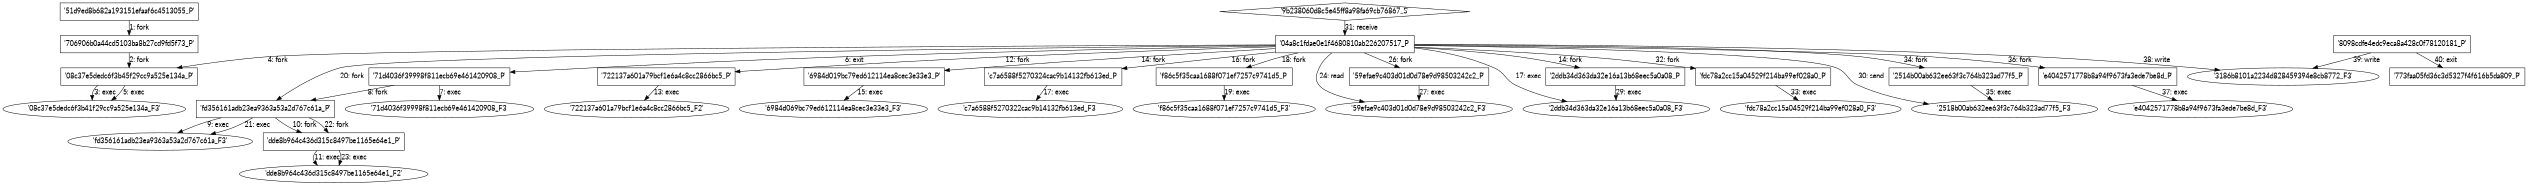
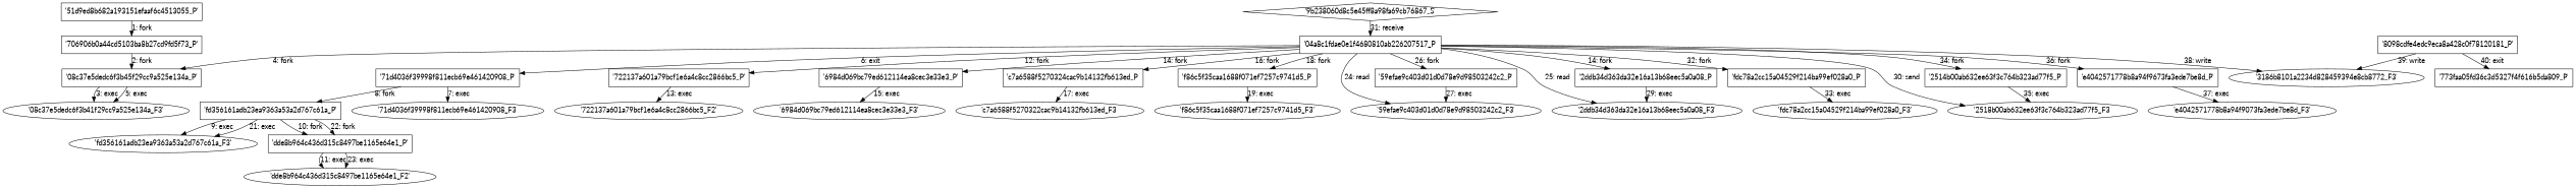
  digraph {
    engine=neato
    fixedsize=false
    fontname=Lato
    fontsize=10
    nodesep=0.3
    rankdir=TB
    ranksep=0
    splines=true
    node [fontname=Lato node_type=Process shape=box]
    edge [fontname=Lato]
    "'706906b0a44cd5103ba8b27cd9fd5f73_P'"
    "'08c37e5dedc6f3b45f29cc9a525e134a_P'"
    "'51d9ed8b682a193151efaaf6c4513055_P'"
    n4 [label="'08c37e5dedc6f3b41f29cc9a525e134a_F3'" node_type=File shape=ellipse]
    "'04a8c1fdae0e1f4680810ab226207517_P'"
    "'71d4036f39998f811ecb69e461420908_P'"
    "'fd356161adb23ea9363a53a2d767c61a_P'"
    "'722137a601a79bcf1e6a4c8cc2866bc5_P'"
-   "'6984d069bc79ed612114ea8cec3e33e3_P'" [label="'6984d019bc79ed612114ea8cec3e33e3_P'"]
+   "'6984d069bc79ed612114ea8cec3e33e3_P'"
    "'c7a6588f5270324cac9b14132fb613ed_P'"
    "'f86c5f35caa1688f071ef7257c9741d5_P'"
    "'59efae9c403d01d0d78e9d98503242c2_F3'" [node_type=File shape=ellipse]
    "'2ddb34d363da32e16a13b68eec5a0a08_F3'" [node_type=File shape=ellipse]
    "'59efae9c403d01d0d78e9d98503242c2_P'"
    "'2ddb34d363da32e16a13b68eec5a0a08_P'"
    "'fdc78a2cc15a04529f214ba99ef028a0_P'"
    n17 [label="'2514b00ab632ee63f3c764b323ad77f5_P'"]
    "'e4042571778b8a94f9673fa3ede7be8d_P'"
    "'3186b8101a2234d828459394e8cb8772_F3'" [node_type=file shape=ellipse]
    "'2518b00ab632ee63f3c764b323ad77f5_F3'" [node_type=File shape=ellipse]
    "'71d4036f39998f811ecb69e461420908_F3'" [node_type=File shape=ellipse]
    "'fd356161adb23ea9363a53a2d767c61a_F3'" [node_type=File shape=ellipse]
    "'dde8b964c436d315c8497be1165e64e1_P'"
    "'722137a601a79bcf1e6a4c8cc2866bc5_F2'" [node_type=File shape=ellipse]
    "'6984d069bc79ed612114ea8cec3e33e3_F3'" [node_type=File shape=ellipse]
    n26 [label="'c7a6588f5270322cac9b14132fb613ed_F3'" node_type=File shape=ellipse]
    "'f86c5f35caa1688f071ef7257c9741d5_F3'" [node_type=File shape=ellipse]
    "'9b238060d8c5e45ff8a98fa69cb76867_S'" [node_type=Socket shape=diamond]
    "'fdc78a2cc15a04529f214ba99ef028a0_F3'" [node_type=File shape=ellipse]
-   "'e4042571778b8a94f9673fa3ede7be8d_F3'" [node_type=File shape=ellipse]
+   "'e4042571778b8a94f9673fa3ede7be8d_F3'" [node_type=File shape=ellipse label="'e4042571778b8a94f9073fa3ede7be8d_F3'"]
    "'dde8b964c436d315c8497be1165e64e1_F2'" [node_type=File shape=ellipse]
    "'8098cdfe4edc9eca8a428c0f78120181_P'"
    "'773faa05fd36c3d5327f4f616b5da809_P'"
    "'706906b0a44cd5103ba8b27cd9fd5f73_P'" -> "'08c37e5dedc6f3b45f29cc9a525e134a_P'" [label="2: fork"]
    "'08c37e5dedc6f3b45f29cc9a525e134a_P'" -> n4 [label="3: exec"]
    "'08c37e5dedc6f3b45f29cc9a525e134a_P'" -> n4 [label="5: exec"]
    "'51d9ed8b682a193151efaaf6c4513055_P'" -> "'706906b0a44cd5103ba8b27cd9fd5f73_P'" [label="1: fork"]
    "'04a8c1fdae0e1f4680810ab226207517_P'" -> "'08c37e5dedc6f3b45f29cc9a525e134a_P'" [label="4: fork"]
    "'04a8c1fdae0e1f4680810ab226207517_P'" -> "'71d4036f39998f811ecb69e461420908_P'" [label="6: exit"]
-   "'04a8c1fdae0e1f4680810ab226207517_P'" -> "'fd356161adb23ea9363a53a2d767c61a_P'" [label="20: fork"]
    "'04a8c1fdae0e1f4680810ab226207517_P'" -> "'722137a601a79bcf1e6a4c8cc2866bc5_P'" [label="12: fork"]
    "'04a8c1fdae0e1f4680810ab226207517_P'" -> "'6984d069bc79ed612114ea8cec3e33e3_P'" [label="14: fork"]
    "'04a8c1fdae0e1f4680810ab226207517_P'" -> "'c7a6588f5270324cac9b14132fb613ed_P'" [label="16: fork"]
    "'04a8c1fdae0e1f4680810ab226207517_P'" -> "'f86c5f35caa1688f071ef7257c9741d5_P'" [label="18: fork"]
    "'04a8c1fdae0e1f4680810ab226207517_P'" -> "'59efae9c403d01d0d78e9d98503242c2_F3'" [label="24: read"]
-   "'04a8c1fdae0e1f4680810ab226207517_P'" -> "'2ddb34d363da32e16a13b68eec5a0a08_F3'" [label="17: exec"]
+   "'04a8c1fdae0e1f4680810ab226207517_P'" -> "'2ddb34d363da32e16a13b68eec5a0a08_F3'" [label="25: read"]
    "'04a8c1fdae0e1f4680810ab226207517_P'" -> "'59efae9c403d01d0d78e9d98503242c2_P'" [label="26: fork"]
    "'04a8c1fdae0e1f4680810ab226207517_P'" -> "'2ddb34d363da32e16a13b68eec5a0a08_P'" [label="14: fork"]
    "'04a8c1fdae0e1f4680810ab226207517_P'" -> "'fdc78a2cc15a04529f214ba99ef028a0_P'" [label="32: fork"]
    "'04a8c1fdae0e1f4680810ab226207517_P'" -> n17 [label="34: fork"]
    "'04a8c1fdae0e1f4680810ab226207517_P'" -> "'e4042571778b8a94f9673fa3ede7be8d_P'" [label="36: fork"]
    "'04a8c1fdae0e1f4680810ab226207517_P'" -> "'3186b8101a2234d828459394e8cb8772_F3'" [label="38: write"]
    "'04a8c1fdae0e1f4680810ab226207517_P'" -> "'2518b00ab632ee63f3c764b323ad77f5_F3'" [label="30: send"]
    "'71d4036f39998f811ecb69e461420908_P'" -> "'fd356161adb23ea9363a53a2d767c61a_P'" [label="8: fork"]
    "'71d4036f39998f811ecb69e461420908_P'" -> "'71d4036f39998f811ecb69e461420908_F3'" [label="7: exec"]
    "'fd356161adb23ea9363a53a2d767c61a_P'" -> "'fd356161adb23ea9363a53a2d767c61a_F3'" [label="9: exec"]
    "'fd356161adb23ea9363a53a2d767c61a_P'" -> "'fd356161adb23ea9363a53a2d767c61a_F3'" [label="21: exec"]
    "'fd356161adb23ea9363a53a2d767c61a_P'" -> "'dde8b964c436d315c8497be1165e64e1_P'" [label="10: fork"]
    "'fd356161adb23ea9363a53a2d767c61a_P'" -> "'dde8b964c436d315c8497be1165e64e1_P'" [label="22: fork"]
    "'722137a601a79bcf1e6a4c8cc2866bc5_P'" -> "'722137a601a79bcf1e6a4c8cc2866bc5_F2'" [label="13: exec"]
    "'6984d069bc79ed612114ea8cec3e33e3_P'" -> "'6984d069bc79ed612114ea8cec3e33e3_F3'" [label="15: exec"]
    "'c7a6588f5270324cac9b14132fb613ed_P'" -> n26 [label="17: exec"]
    "'f86c5f35caa1688f071ef7257c9741d5_P'" -> "'f86c5f35caa1688f071ef7257c9741d5_F3'" [label="19: exec"]
    "'59efae9c403d01d0d78e9d98503242c2_P'" -> "'59efae9c403d01d0d78e9d98503242c2_F3'" [label="27: exec"]
    "'2ddb34d363da32e16a13b68eec5a0a08_P'" -> "'2ddb34d363da32e16a13b68eec5a0a08_F3'" [label="29: exec"]
    "'fdc78a2cc15a04529f214ba99ef028a0_P'" -> "'fdc78a2cc15a04529f214ba99ef028a0_F3'" [label="33: exec"]
    n17 -> "'2518b00ab632ee63f3c764b323ad77f5_F3'" [label="35: exec"]
    "'e4042571778b8a94f9673fa3ede7be8d_P'" -> "'e4042571778b8a94f9673fa3ede7be8d_F3'" [label="37: exec"]
    "'dde8b964c436d315c8497be1165e64e1_P'" -> "'dde8b964c436d315c8497be1165e64e1_F2'" [label="11: exec"]
    "'dde8b964c436d315c8497be1165e64e1_P'" -> "'dde8b964c436d315c8497be1165e64e1_F2'" [label="23: exec"]
    "'9b238060d8c5e45ff8a98fa69cb76867_S'" -> "'04a8c1fdae0e1f4680810ab226207517_P'" [label="31: receive"]
    "'8098cdfe4edc9eca8a428c0f78120181_P'" -> "'3186b8101a2234d828459394e8cb8772_F3'" [label="39: write"]
    "'8098cdfe4edc9eca8a428c0f78120181_P'" -> "'773faa05fd36c3d5327f4f616b5da809_P'" [label="40: exit"]
  }
